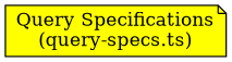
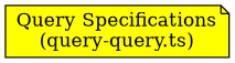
  digraph {
    rankdir=LR
-   n1 [fillcolor=yellow label="Query Specifications\n(query-specs.ts)" shape=note style=filled]
+   n1 [fillcolor=yellow label="Query Specifications\n(query-query.ts)" shape=note style=filled]
  }
